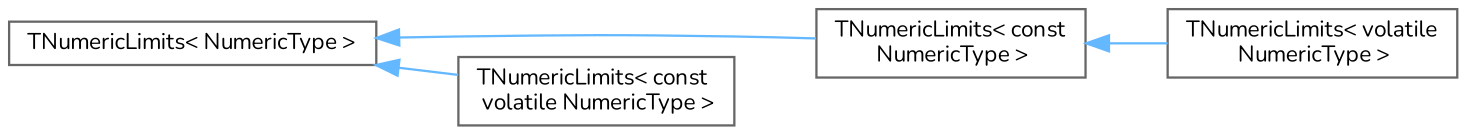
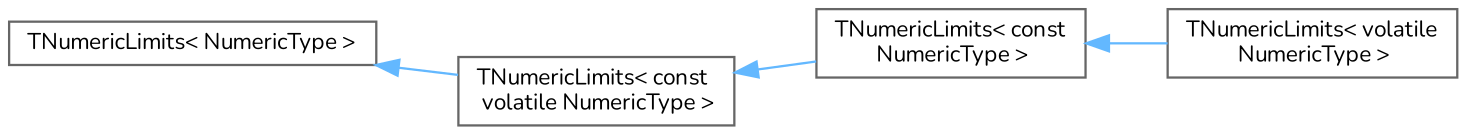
  digraph {
    fontname=Nunito
    rankdir=LR
    node [color=grey40 fillcolor=white fontname=Nunito fontsize=10 shape=box style=filled]
    edge [color=steelblue1 dir=back fontname=Nunito fontsize=10 labelfontname=Helvetica labelfontsize=10 style=solid]
    n1 [height=0.2 label="TNumericLimits\< NumericType \>" width=0.4]
    n2 [height=0.2 label="TNumericLimits\< const\l NumericType \>" width=0.4]
    n3 [height=0.2 label="TNumericLimits\< const\l volatile NumericType \>" width=0.4]
    n4 [height=0.2 label="TNumericLimits\< volatile\l NumericType \>" width=0.4]
-   n1 -> n2
+   n3 -> n2
    n1 -> n3
    n2 -> n4
  }
